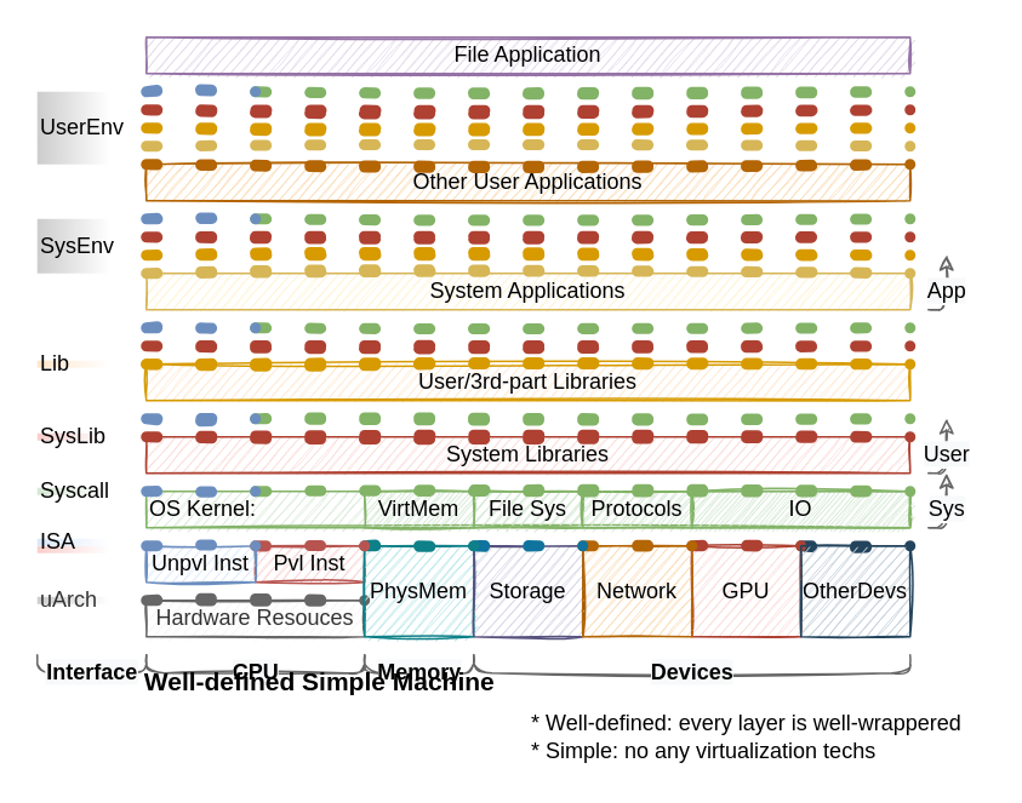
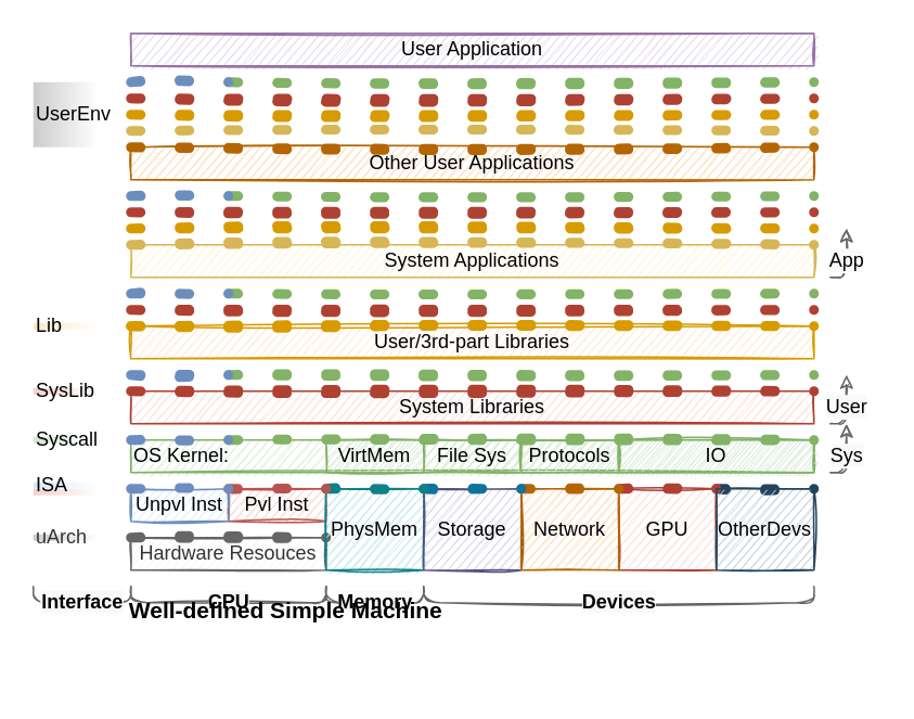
  <mxCell id="0" />
  <mxCell id="1" parent="0" />
  <mxCell id="2" value="" style="rounded=0;whiteSpace=wrap;html=1;align=left;gradientDirection=east;strokeColor=none;fillColor=#f8cecc;gradientColor=#ffffff;" parent="1" vertex="1"><mxGeometry x="20" y="300" width="40" height="4" as="geometry" /></mxCell>
  <mxCell id="3" value="" style="endArrow=none;dashed=1;html=1;strokeWidth=6;dashPattern=1 4;fillColor=#bac8d3;strokeColor=#23445d;sketch=1;" parent="1" edge="1"><mxGeometry width="50" height="50" relative="1" as="geometry"><mxPoint x="440" y="300" as="sourcePoint" /><mxPoint x="500" y="300" as="targetPoint" /></mxGeometry></mxCell>
  <mxCell id="4" value="uArch" style="rounded=0;whiteSpace=wrap;html=1;align=left;fontColor=#333333;gradientColor=#ffffff;gradientDirection=east;strokeColor=none;fillColor=#CCCCCC;" parent="1" vertex="1"><mxGeometry x="20" y="328" width="40" height="4" as="geometry" /></mxCell>
  <mxCell id="5" value="&lt;span style=&quot;color: rgb(0, 0, 0);&quot;&gt;ISA&lt;/span&gt;" style="rounded=0;whiteSpace=wrap;html=1;align=left;gradientDirection=east;strokeColor=none;fillColor=#dae8fc;gradientColor=#ffffff;" parent="1" vertex="1"><mxGeometry x="20" y="296" width="40" height="4" as="geometry" /></mxCell>
- <mxCell id="6" value="&lt;span style=&quot;color: rgb(0, 0, 0);&quot;&gt;SysEnv&lt;/span&gt;" style="rounded=0;whiteSpace=wrap;html=1;align=left;fontColor=#333333;gradientColor=#ffffff;gradientDirection=east;strokeColor=none;fillColor=#CCCCCC;" parent="1" vertex="1"><mxGeometry x="20" y="120" width="40" height="30" as="geometry" /></mxCell>
  <mxCell id="7" value="&lt;span style=&quot;color: rgb(0, 0, 0);&quot;&gt;UserEnv&lt;/span&gt;" style="rounded=0;whiteSpace=wrap;html=1;align=left;fontColor=#333333;gradientColor=#ffffff;gradientDirection=east;strokeColor=none;fillColor=#CCCCCC;" parent="1" vertex="1"><mxGeometry x="20" y="50" width="40" height="40" as="geometry" /></mxCell>
  <mxCell id="8" value="" style="endArrow=none;dashed=1;html=1;strokeWidth=6;dashPattern=1 4;fillColor=#d5e8d4;strokeColor=#82b366;sketch=1;" parent="1" edge="1"><mxGeometry width="50" height="50" relative="1" as="geometry"><mxPoint x="140" y="120" as="sourcePoint" /><mxPoint x="500" y="120" as="targetPoint" /></mxGeometry></mxCell>
  <mxCell id="9" value="" style="endArrow=none;dashed=1;html=1;strokeWidth=6;dashPattern=1 4;fillColor=#ffe6cc;strokeColor=#d79b00;sketch=1;" parent="1" edge="1"><mxGeometry width="50" height="50" relative="1" as="geometry"><mxPoint x="80" y="140" as="sourcePoint" /><mxPoint x="500" y="140" as="targetPoint" /></mxGeometry></mxCell>
  <mxCell id="10" value="" style="endArrow=none;dashed=1;html=1;strokeWidth=6;dashPattern=1 4;fillColor=#d5e8d4;strokeColor=#82b366;sketch=1;" parent="1" edge="1"><mxGeometry width="50" height="50" relative="1" as="geometry"><mxPoint x="140" y="180" as="sourcePoint" /><mxPoint x="500" y="180" as="targetPoint" /></mxGeometry></mxCell>
  <mxCell id="11" value="Hardware Resouces" style="rounded=0;whiteSpace=wrap;html=1;fillColor=#f5f5f5;strokeColor=#666666;fontColor=#333333;shadow=0;sketch=1;" parent="1" vertex="1"><mxGeometry x="80" y="330" width="120" height="20" as="geometry" /></mxCell>
  <mxCell id="12" value="Pvl Inst" style="rounded=0;whiteSpace=wrap;html=1;fillColor=#f8cecc;strokeColor=#b85450;sketch=1;" parent="1" vertex="1"><mxGeometry x="140" y="300" width="60" height="20" as="geometry" /></mxCell>
  <mxCell id="13" value="" style="endArrow=none;dashed=1;html=1;strokeWidth=6;dashPattern=1 4;fillColor=#f5f5f5;strokeColor=#666666;sketch=1;" parent="1" edge="1"><mxGeometry width="50" height="50" relative="1" as="geometry"><mxPoint x="80" y="330" as="sourcePoint" /><mxPoint x="200" y="330" as="targetPoint" /></mxGeometry></mxCell>
  <mxCell id="14" value="OS Kernel:" style="rounded=0;whiteSpace=wrap;html=1;fillColor=#d5e8d4;strokeColor=#82b366;align=left;sketch=1;" parent="1" vertex="1"><mxGeometry x="80" y="270" width="420" height="20" as="geometry" /></mxCell>
  <mxCell id="15" value="User/3rd-part Libraries" style="rounded=0;whiteSpace=wrap;html=1;fillColor=#ffe6cc;strokeColor=#d79b00;sketch=1;" parent="1" vertex="1"><mxGeometry x="80" y="200" width="420" height="20" as="geometry" /></mxCell>
  <mxCell id="16" value="" style="endArrow=none;dashed=1;html=1;strokeWidth=6;dashPattern=1 4;fillColor=#ffe6cc;strokeColor=#d79b00;sketch=1;" parent="1" edge="1"><mxGeometry width="50" height="50" relative="1" as="geometry"><mxPoint x="80" y="200" as="sourcePoint" /><mxPoint x="240" y="200" as="targetPoint" /></mxGeometry></mxCell>
  <mxCell id="17" value="System Applications" style="rounded=0;whiteSpace=wrap;html=1;fillColor=#fff2cc;strokeColor=#d6b656;sketch=1;" parent="1" vertex="1"><mxGeometry x="80" y="150" width="420" height="20" as="geometry" /></mxCell>
  <mxCell id="18" value="" style="endArrow=none;dashed=1;html=1;strokeWidth=6;dashPattern=1 4;fillColor=#fff2cc;strokeColor=#d6b656;sketch=1;" parent="1" edge="1"><mxGeometry width="50" height="50" relative="1" as="geometry"><mxPoint x="80" y="150" as="sourcePoint" /><mxPoint x="500" y="150" as="targetPoint" /></mxGeometry></mxCell>
- <mxCell id="19" value="File Application" style="rounded=0;whiteSpace=wrap;html=1;fillColor=#e1d5e7;strokeColor=#9673a6;sketch=1;" parent="1" vertex="1"><mxGeometry x="80" y="20" width="420" height="20" as="geometry" /></mxCell>
+ <mxCell id="19" value="User Application" style="rounded=0;whiteSpace=wrap;html=1;fillColor=#e1d5e7;strokeColor=#9673a6;sketch=1;" parent="1" vertex="1"><mxGeometry x="80" y="20" width="420" height="20" as="geometry" /></mxCell>
  <mxCell id="20" value="Other User Applications" style="rounded=0;whiteSpace=wrap;html=1;fillColor=#fad7ac;strokeColor=#b46504;sketch=1;" parent="1" vertex="1"><mxGeometry x="80" y="90" width="420" height="20" as="geometry" /></mxCell>
  <mxCell id="21" value="" style="endArrow=none;dashed=1;html=1;strokeWidth=6;dashPattern=1 4;fillColor=#d5e8d4;strokeColor=#82b366;sketch=1;" parent="1" edge="1"><mxGeometry width="50" height="50" relative="1" as="geometry"><mxPoint x="140" y="50" as="sourcePoint" /><mxPoint x="500" y="50" as="targetPoint" /></mxGeometry></mxCell>
  <mxCell id="22" value="" style="endArrow=none;dashed=1;html=1;strokeWidth=6;dashPattern=1 4;fillColor=#ffe6cc;strokeColor=#d79b00;sketch=1;" parent="1" edge="1"><mxGeometry width="50" height="50" relative="1" as="geometry"><mxPoint x="80" y="70" as="sourcePoint" /><mxPoint x="500" y="70" as="targetPoint" /></mxGeometry></mxCell>
  <mxCell id="23" value="" style="endArrow=none;dashed=1;html=1;strokeWidth=6;dashPattern=1 4;fillColor=#fff2cc;strokeColor=#d6b656;sketch=1;" parent="1" edge="1"><mxGeometry width="50" height="50" relative="1" as="geometry"><mxPoint x="80" y="80" as="sourcePoint" /><mxPoint x="500" y="80" as="targetPoint" /></mxGeometry></mxCell>
  <mxCell id="24" value="" style="endArrow=none;dashed=1;html=1;strokeWidth=6;dashPattern=1 4;fillColor=#fad7ac;strokeColor=#b46504;sketch=1;" parent="1" edge="1"><mxGeometry width="50" height="50" relative="1" as="geometry"><mxPoint x="80" y="90" as="sourcePoint" /><mxPoint x="500" y="90" as="targetPoint" /></mxGeometry></mxCell>
  <mxCell id="25" value="&lt;span style=&quot;font-size: 12px; text-align: left; background-color: rgb(248, 249, 250);&quot;&gt;Sys&lt;/span&gt;" style="endArrow=classic;html=1;rounded=1;sketch=1;fillColor=#f5f5f5;strokeColor=#666666;endFill=1;" parent="1" edge="1"><mxGeometry width="50" height="50" relative="1" as="geometry"><mxPoint x="510" y="290" as="sourcePoint" /><mxPoint x="520" y="260" as="targetPoint" /><Array as="points"><mxPoint x="520" y="290" /></Array></mxGeometry></mxCell>
  <mxCell id="26" value="System Libraries" style="rounded=0;whiteSpace=wrap;html=1;fillColor=#fad9d5;strokeColor=#ae4132;sketch=1;" parent="1" vertex="1"><mxGeometry x="80" y="240" width="420" height="20" as="geometry" /></mxCell>
  <mxCell id="27" value="" style="endArrow=none;dashed=1;html=1;strokeWidth=6;dashPattern=1 4;fillColor=#fad9d5;strokeColor=#ae4132;sketch=1;" parent="1" edge="1"><mxGeometry width="50" height="50" relative="1" as="geometry"><mxPoint x="80" y="240" as="sourcePoint" /><mxPoint x="500" y="240" as="targetPoint" /></mxGeometry></mxCell>
  <mxCell id="28" value="" style="endArrow=none;dashed=1;html=1;strokeWidth=6;dashPattern=1 4;fillColor=#d5e8d4;strokeColor=#82b366;sketch=1;" parent="1" edge="1"><mxGeometry width="50" height="50" relative="1" as="geometry"><mxPoint x="140" y="230" as="sourcePoint" /><mxPoint x="500" y="230" as="targetPoint" /></mxGeometry></mxCell>
  <mxCell id="29" value="" style="endArrow=none;dashed=1;html=1;strokeWidth=6;dashPattern=1 4;fillColor=#fad9d5;strokeColor=#ae4132;sketch=1;" parent="1" edge="1"><mxGeometry width="50" height="50" relative="1" as="geometry"><mxPoint x="80" y="190" as="sourcePoint" /><mxPoint x="500" y="190" as="targetPoint" /></mxGeometry></mxCell>
  <mxCell id="30" value="" style="endArrow=none;dashed=1;html=1;strokeWidth=6;dashPattern=1 4;fillColor=#fad9d5;strokeColor=#ae4132;sketch=1;" parent="1" edge="1"><mxGeometry width="50" height="50" relative="1" as="geometry"><mxPoint x="80" y="130" as="sourcePoint" /><mxPoint x="500" y="130" as="targetPoint" /></mxGeometry></mxCell>
  <mxCell id="31" value="" style="endArrow=none;dashed=1;html=1;strokeWidth=6;dashPattern=1 4;fillColor=#fad9d5;strokeColor=#ae4132;sketch=1;" parent="1" edge="1"><mxGeometry width="50" height="50" relative="1" as="geometry"><mxPoint x="80" y="60" as="sourcePoint" /><mxPoint x="500" y="60" as="targetPoint" /></mxGeometry></mxCell>
  <mxCell id="32" value="&lt;font color=&quot;#000000&quot;&gt;PhysMem&lt;/font&gt;" style="rounded=0;whiteSpace=wrap;html=1;fillColor=#b0e3e6;strokeColor=#0e8088;sketch=1;" parent="1" vertex="1"><mxGeometry x="200" y="300" width="60" height="50" as="geometry" /></mxCell>
  <mxCell id="33" value="&lt;font color=&quot;#000000&quot;&gt;Storage&lt;/font&gt;" style="rounded=0;whiteSpace=wrap;html=1;fillColor=#d0cee2;strokeColor=#56517e;sketch=1;" parent="1" vertex="1"><mxGeometry x="260" y="300" width="60" height="50" as="geometry" /></mxCell>
- <mxCell id="34" value="* Well-defined: every layer is well-wrappered&lt;br&gt;* Simple: no any virtualization techs" style="text;html=1;align=left;verticalAlign=middle;resizable=0;points=[];autosize=1;strokeColor=none;fillColor=none;sketch=1;" parent="1" vertex="1"><mxGeometry x="290" y="390" width="250" height="30" as="geometry" /></mxCell>
  <mxCell id="35" value="&lt;span style=&quot;color: rgb(0, 0, 0);&quot;&gt;Syscall&lt;/span&gt;" style="rounded=0;whiteSpace=wrap;html=1;align=left;gradientDirection=east;strokeColor=none;fillColor=#d5e8d4;gradientColor=#ffffff;" parent="1" vertex="1"><mxGeometry x="20" y="268" width="40" height="4" as="geometry" /></mxCell>
  <mxCell id="36" value="&lt;font color=&quot;#000000&quot;&gt;GPU&lt;/font&gt;" style="rounded=0;whiteSpace=wrap;html=1;fillColor=#fad9d5;strokeColor=#ae4132;sketch=1;" parent="1" vertex="1"><mxGeometry x="380" y="300" width="60" height="50" as="geometry" /></mxCell>
  <mxCell id="37" value="" style="endArrow=none;dashed=1;html=1;strokeWidth=6;dashPattern=1 4;fillColor=#fad9d5;strokeColor=#ae4132;sketch=1;" parent="1" edge="1"><mxGeometry width="50" height="50" relative="1" as="geometry"><mxPoint x="380" y="300" as="sourcePoint" /><mxPoint x="440" y="300" as="targetPoint" /></mxGeometry></mxCell>
  <mxCell id="38" value="&lt;font color=&quot;#000000&quot;&gt;OtherDevs&lt;/font&gt;" style="rounded=0;whiteSpace=wrap;html=1;fillColor=#bac8d3;strokeColor=#23445d;sketch=1;" parent="1" vertex="1"><mxGeometry x="440" y="300" width="60" height="50" as="geometry" /></mxCell>
  <mxCell id="39" value="VirtMem" style="rounded=0;whiteSpace=wrap;html=1;fillColor=#d5e8d4;strokeColor=#82b366;sketch=1;" parent="1" vertex="1"><mxGeometry x="200" y="270" width="60" height="20" as="geometry" /></mxCell>
  <mxCell id="40" value="File Sys" style="rounded=0;whiteSpace=wrap;html=1;fillColor=#d5e8d4;strokeColor=#82b366;sketch=1;" parent="1" vertex="1"><mxGeometry x="260" y="270" width="60" height="20" as="geometry" /></mxCell>
  <mxCell id="41" value="Protocols" style="rounded=0;whiteSpace=wrap;html=1;fillColor=#d5e8d4;strokeColor=#82b366;sketch=1;" parent="1" vertex="1"><mxGeometry x="320" y="270" width="60" height="20" as="geometry" /></mxCell>
  <mxCell id="42" value="&lt;font color=&quot;#000000&quot;&gt;Network&lt;/font&gt;" style="rounded=0;whiteSpace=wrap;html=1;fillColor=#fad7ac;strokeColor=#b46504;shadow=0;sketch=1;" parent="1" vertex="1"><mxGeometry x="320" y="300" width="60" height="50" as="geometry" /></mxCell>
  <mxCell id="43" value="IO" style="rounded=0;whiteSpace=wrap;html=1;fillColor=#d5e8d4;strokeColor=#82b366;sketch=1;" parent="1" vertex="1"><mxGeometry x="380" y="270" width="120" height="20" as="geometry" /></mxCell>
  <mxCell id="44" value="" style="endArrow=none;dashed=1;html=1;strokeWidth=6;dashPattern=1 4;fillColor=#d5e8d4;strokeColor=#82b366;sketch=1;" parent="1" edge="1"><mxGeometry width="50" height="50" relative="1" as="geometry"><mxPoint x="140" y="270" as="sourcePoint" /><mxPoint x="500" y="270" as="targetPoint" /></mxGeometry></mxCell>
  <mxCell id="45" value="&lt;b style=&quot;font-size: 12px; background-color: rgb(248, 249, 250);&quot;&gt;CPU&lt;/b&gt;" style="endArrow=none;html=1;rounded=1;sketch=1;strokeWidth=1;fillColor=#f5f5f5;strokeColor=#666666;" parent="1" edge="1"><mxGeometry width="50" height="50" relative="1" as="geometry"><mxPoint x="80" y="360" as="sourcePoint" /><mxPoint x="200" y="360" as="targetPoint" /><Array as="points"><mxPoint x="80" y="370" /><mxPoint x="200" y="370" /></Array></mxGeometry></mxCell>
  <mxCell id="46" value="" style="endArrow=none;dashed=1;html=1;strokeWidth=6;dashPattern=1 4;fillColor=#fad7ac;strokeColor=#b46504;sketch=1;" parent="1" edge="1"><mxGeometry width="50" height="50" relative="1" as="geometry"><mxPoint x="320" y="300" as="sourcePoint" /><mxPoint x="380" y="300" as="targetPoint" /></mxGeometry></mxCell>
  <mxCell id="47" value="" style="endArrow=none;dashed=1;html=1;strokeWidth=6;dashPattern=1 4;fillColor=#dae8fc;strokeColor=#6c8ebf;sketch=1;" parent="1" edge="1"><mxGeometry width="50" height="50" relative="1" as="geometry"><mxPoint x="80" y="120" as="sourcePoint" /><mxPoint x="140" y="120" as="targetPoint" /></mxGeometry></mxCell>
  <mxCell id="48" value="" style="endArrow=none;dashed=1;html=1;strokeWidth=6;dashPattern=1 4;fillColor=#dae8fc;strokeColor=#6c8ebf;sketch=1;" parent="1" edge="1"><mxGeometry width="50" height="50" relative="1" as="geometry"><mxPoint x="80" y="180" as="sourcePoint" /><mxPoint x="140" y="180" as="targetPoint" /></mxGeometry></mxCell>
  <mxCell id="49" value="Unpvl Inst" style="rounded=0;whiteSpace=wrap;html=1;fillColor=#dae8fc;strokeColor=#6c8ebf;sketch=1;" parent="1" vertex="1"><mxGeometry x="80" y="300" width="60" height="20" as="geometry" /></mxCell>
  <mxCell id="50" value="" style="endArrow=none;dashed=1;html=1;strokeWidth=6;dashPattern=1 4;fillColor=#dae8fc;strokeColor=#6c8ebf;sketch=1;" parent="1" edge="1"><mxGeometry width="50" height="50" relative="1" as="geometry"><mxPoint x="80" y="50" as="sourcePoint" /><mxPoint x="140" y="50" as="targetPoint" /></mxGeometry></mxCell>
  <mxCell id="51" value="" style="endArrow=none;dashed=1;html=1;strokeWidth=6;dashPattern=1 4;fillColor=#dae8fc;strokeColor=#6c8ebf;sketch=1;" parent="1" edge="1"><mxGeometry width="50" height="50" relative="1" as="geometry"><mxPoint x="80" y="230" as="sourcePoint" /><mxPoint x="140" y="230" as="targetPoint" /></mxGeometry></mxCell>
  <mxCell id="52" value="" style="endArrow=none;dashed=1;html=1;strokeWidth=6;dashPattern=1 4;fillColor=#dae8fc;strokeColor=#6c8ebf;sketch=1;" parent="1" edge="1"><mxGeometry width="50" height="50" relative="1" as="geometry"><mxPoint x="80" y="270" as="sourcePoint" /><mxPoint x="140" y="270" as="targetPoint" /></mxGeometry></mxCell>
  <mxCell id="53" value="" style="endArrow=none;dashed=1;html=1;strokeWidth=6;dashPattern=1 4;fillColor=#ffe6cc;strokeColor=#d79b00;sketch=1;" parent="1" edge="1"><mxGeometry width="50" height="50" relative="1" as="geometry"><mxPoint x="80" y="200" as="sourcePoint" /><mxPoint x="500" y="200" as="targetPoint" /></mxGeometry></mxCell>
  <mxCell id="54" value="&lt;b style=&quot;font-size: 12px; background-color: rgb(248, 249, 250);&quot;&gt;Interface&lt;/b&gt;" style="endArrow=none;html=1;rounded=1;sketch=1;strokeWidth=1;fillColor=#f5f5f5;strokeColor=#666666;" parent="1" edge="1"><mxGeometry width="50" height="50" relative="1" as="geometry"><mxPoint x="20" y="360" as="sourcePoint" /><mxPoint x="80" y="360" as="targetPoint" /><Array as="points"><mxPoint x="20" y="370" /><mxPoint x="80" y="370" /></Array></mxGeometry></mxCell>
  <mxCell id="55" value="&lt;b style=&quot;font-size: 12px; background-color: rgb(248, 249, 250);&quot;&gt;Memory&lt;/b&gt;" style="endArrow=none;html=1;rounded=1;sketch=1;strokeWidth=1;fillColor=#f5f5f5;strokeColor=#666666;" parent="1" edge="1"><mxGeometry width="50" height="50" relative="1" as="geometry"><mxPoint x="200" y="360" as="sourcePoint" /><mxPoint x="260" y="360" as="targetPoint" /><Array as="points"><mxPoint x="200" y="370" /><mxPoint x="260" y="370" /></Array></mxGeometry></mxCell>
  <mxCell id="56" value="&lt;b style=&quot;font-size: 12px; background-color: rgb(248, 249, 250);&quot;&gt;Devices&lt;/b&gt;" style="endArrow=none;html=1;rounded=1;sketch=1;strokeWidth=1;fillColor=#f5f5f5;strokeColor=#666666;" parent="1" edge="1"><mxGeometry width="50" height="50" relative="1" as="geometry"><mxPoint x="260" y="360" as="sourcePoint" /><mxPoint x="500" y="360" as="targetPoint" /><Array as="points"><mxPoint x="260" y="370" /><mxPoint x="500" y="370" /></Array></mxGeometry></mxCell>
  <mxCell id="57" value="&lt;span style=&quot;font-size: 12px; text-align: left; background-color: rgb(248, 249, 250);&quot;&gt;User&lt;/span&gt;" style="endArrow=classic;html=1;rounded=1;sketch=1;fillColor=#f5f5f5;strokeColor=#666666;endFill=1;" parent="1" edge="1"><mxGeometry width="50" height="50" relative="1" as="geometry"><mxPoint x="510" y="260" as="sourcePoint" /><mxPoint x="520" y="230" as="targetPoint" /><Array as="points"><mxPoint x="520" y="260" /></Array></mxGeometry></mxCell>
  <mxCell id="58" value="&lt;span style=&quot;font-size: 12px; text-align: left; background-color: rgb(248, 249, 250);&quot;&gt;App&lt;/span&gt;" style="endArrow=classic;html=1;rounded=1;sketch=1;fillColor=#f5f5f5;strokeColor=#666666;endFill=1;" parent="1" edge="1"><mxGeometry width="50" height="50" relative="1" as="geometry"><mxPoint x="510" y="170" as="sourcePoint" /><mxPoint x="520" y="140" as="targetPoint" /><Array as="points"><mxPoint x="520" y="170" /></Array></mxGeometry></mxCell>
  <mxCell id="59" value="" style="endArrow=none;dashed=1;html=1;strokeWidth=6;dashPattern=1 4;fillColor=#b1ddf0;strokeColor=#10739e;sketch=1;" parent="1" edge="1"><mxGeometry width="50" height="50" relative="1" as="geometry"><mxPoint x="260" y="300" as="sourcePoint" /><mxPoint x="320" y="300" as="targetPoint" /></mxGeometry></mxCell>
  <mxCell id="60" value="" style="endArrow=none;dashed=1;html=1;strokeWidth=6;dashPattern=1 4;fillColor=#b0e3e6;strokeColor=#0e8088;sketch=1;" parent="1" edge="1"><mxGeometry width="50" height="50" relative="1" as="geometry"><mxPoint x="200" y="300" as="sourcePoint" /><mxPoint x="260" y="300" as="targetPoint" /></mxGeometry></mxCell>
  <mxCell id="61" value="" style="endArrow=none;dashed=1;html=1;strokeWidth=6;dashPattern=1 4;fillColor=#f8cecc;strokeColor=#b85450;sketch=1;" parent="1" edge="1"><mxGeometry width="50" height="50" relative="1" as="geometry"><mxPoint x="140" y="300" as="sourcePoint" /><mxPoint x="200" y="300" as="targetPoint" /></mxGeometry></mxCell>
  <mxCell id="62" value="" style="endArrow=none;dashed=1;html=1;strokeWidth=6;dashPattern=1 4;fillColor=#dae8fc;strokeColor=#6c8ebf;sketch=1;" parent="1" edge="1"><mxGeometry width="50" height="50" relative="1" as="geometry"><mxPoint x="80" y="300" as="sourcePoint" /><mxPoint x="140" y="300" as="targetPoint" /></mxGeometry></mxCell>
  <mxCell id="63" value="&lt;b style=&quot;text-align: left;&quot;&gt;&lt;font style=&quot;font-size: 14px;&quot;&gt;Well-defined Simple Machine&lt;/font&gt;&lt;/b&gt;" style="text;html=1;align=center;verticalAlign=middle;resizable=0;points=[];autosize=1;strokeColor=none;fillColor=none;fontColor=#000000;" parent="1" vertex="1"><mxGeometry x="70" y="365" width="210" height="20" as="geometry" /></mxCell>
  <mxCell id="64" value="SysLib" style="rounded=0;whiteSpace=wrap;html=1;align=left;gradientDirection=east;strokeColor=none;fillColor=#f8cecc;gradientColor=#ffffff;" parent="1" vertex="1"><mxGeometry x="20" y="238" width="40" height="4" as="geometry" /></mxCell>
  <mxCell id="65" value="Lib" style="rounded=0;whiteSpace=wrap;html=1;align=left;gradientDirection=east;strokeColor=none;fillColor=#ffe6cc;gradientColor=#ffffff;" parent="1" vertex="1"><mxGeometry x="20" y="198" width="40" height="4" as="geometry" /></mxCell>
